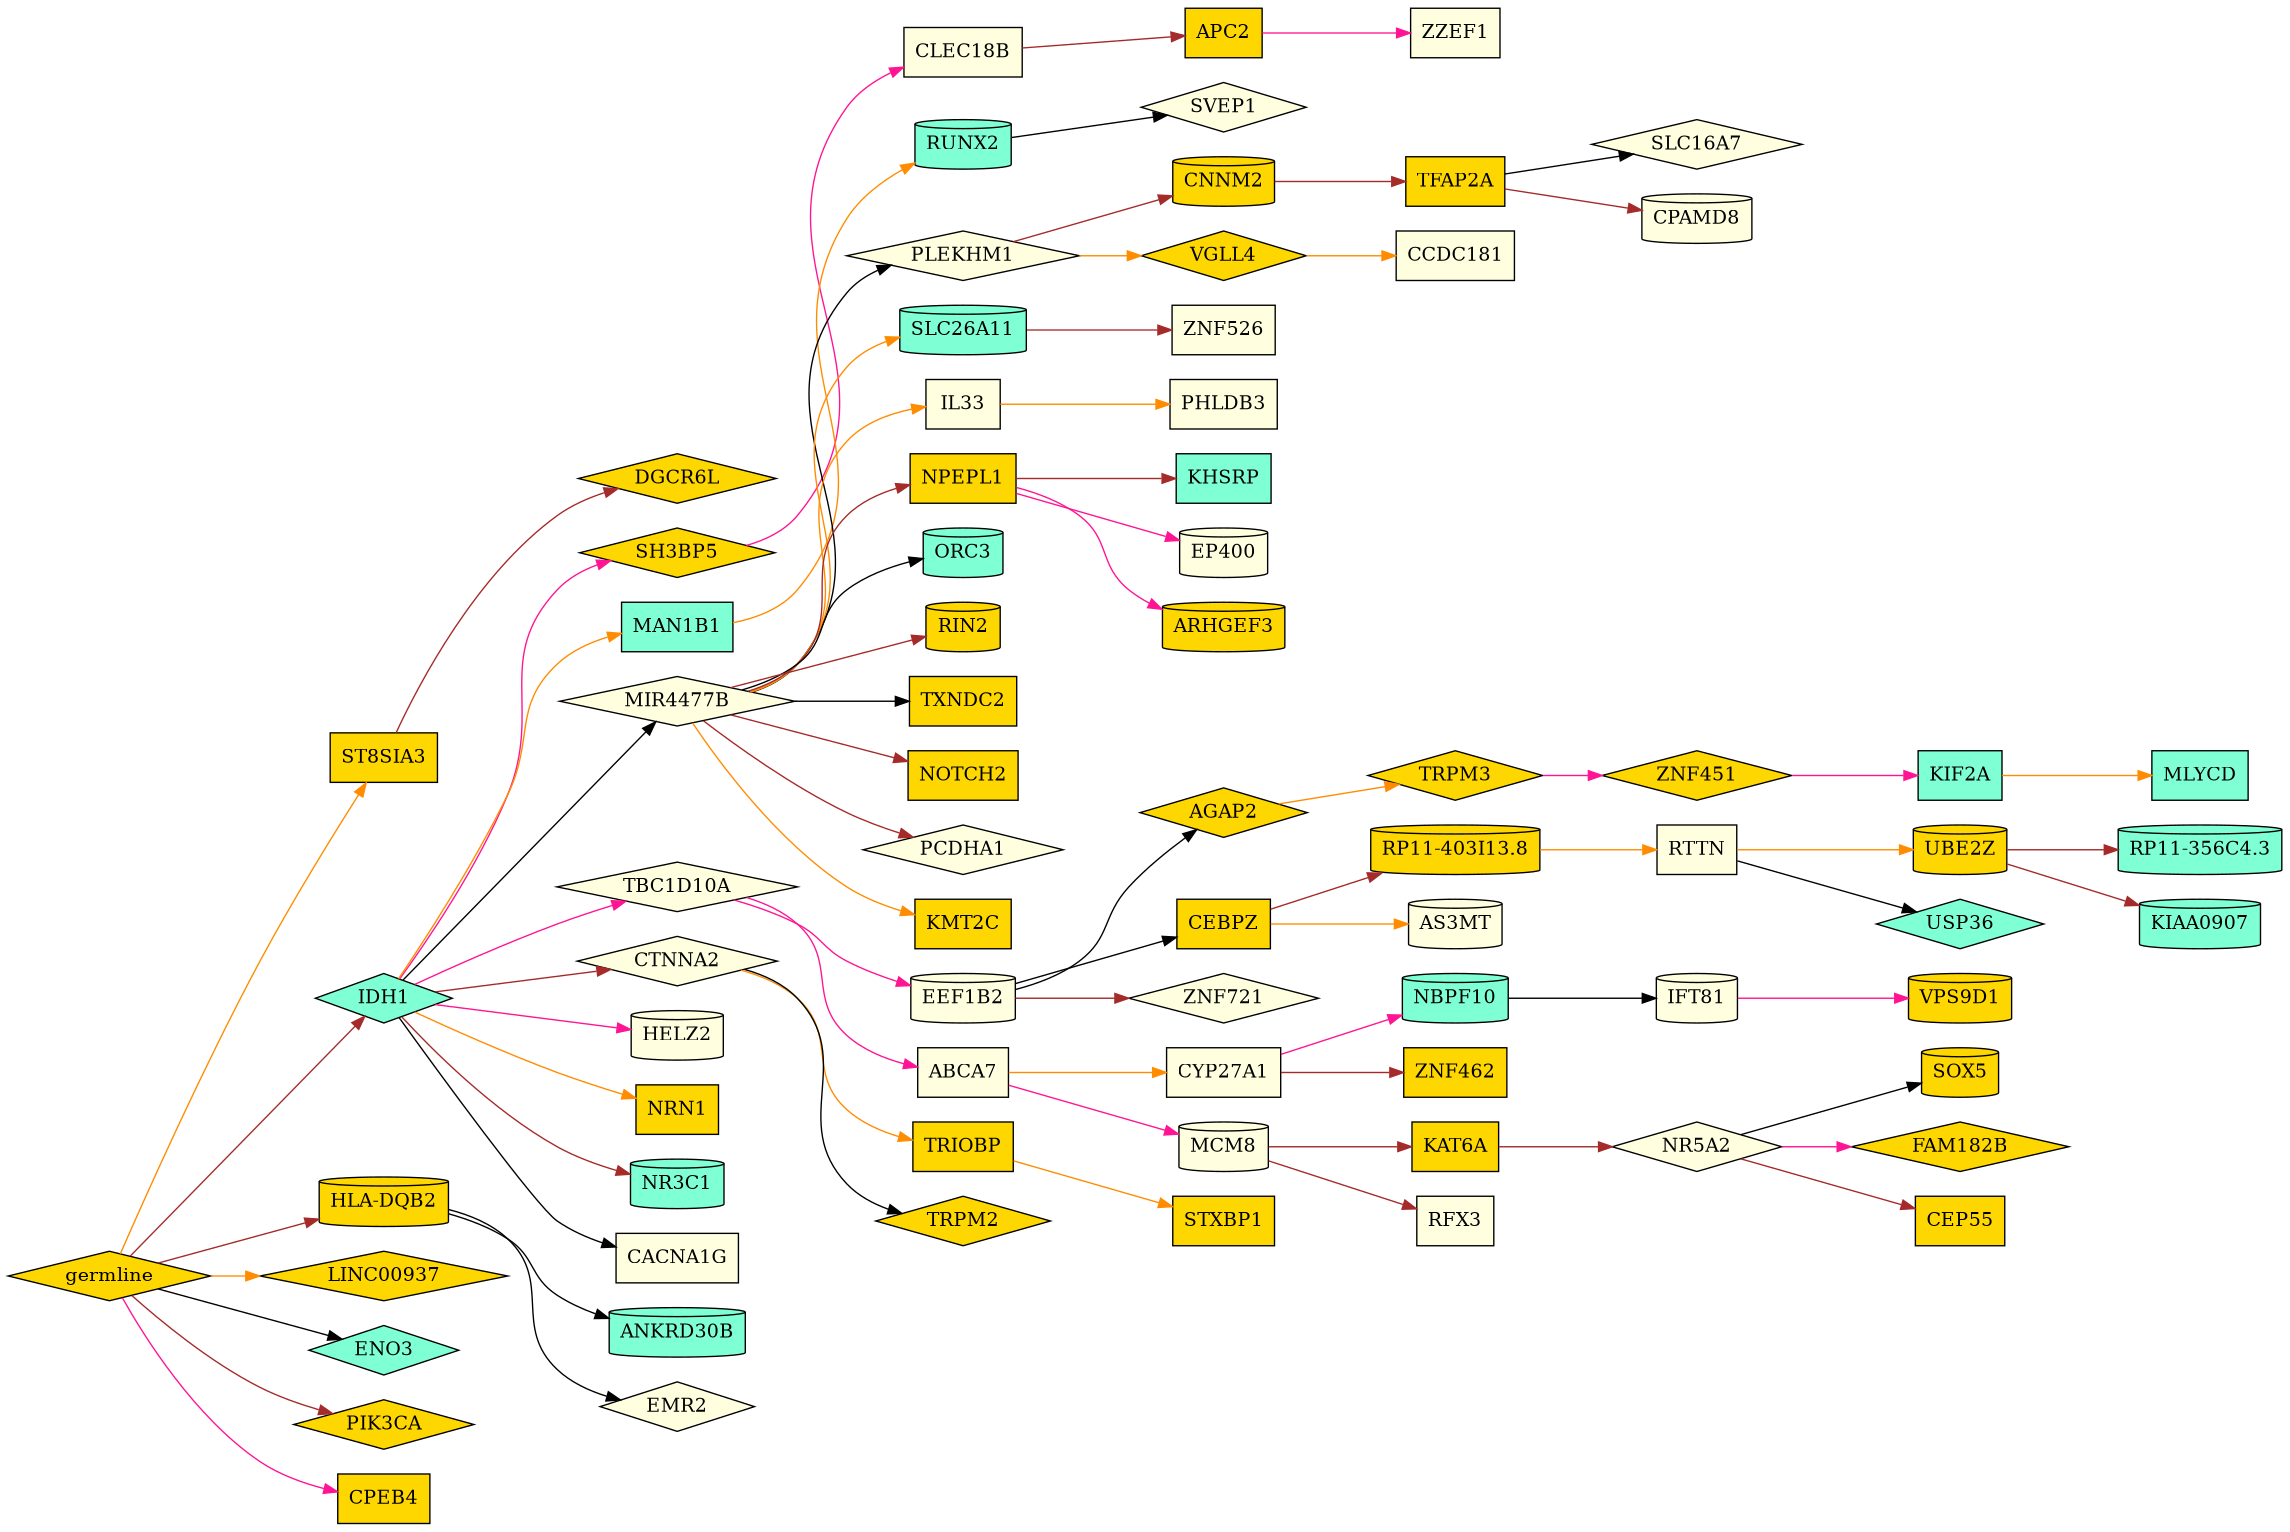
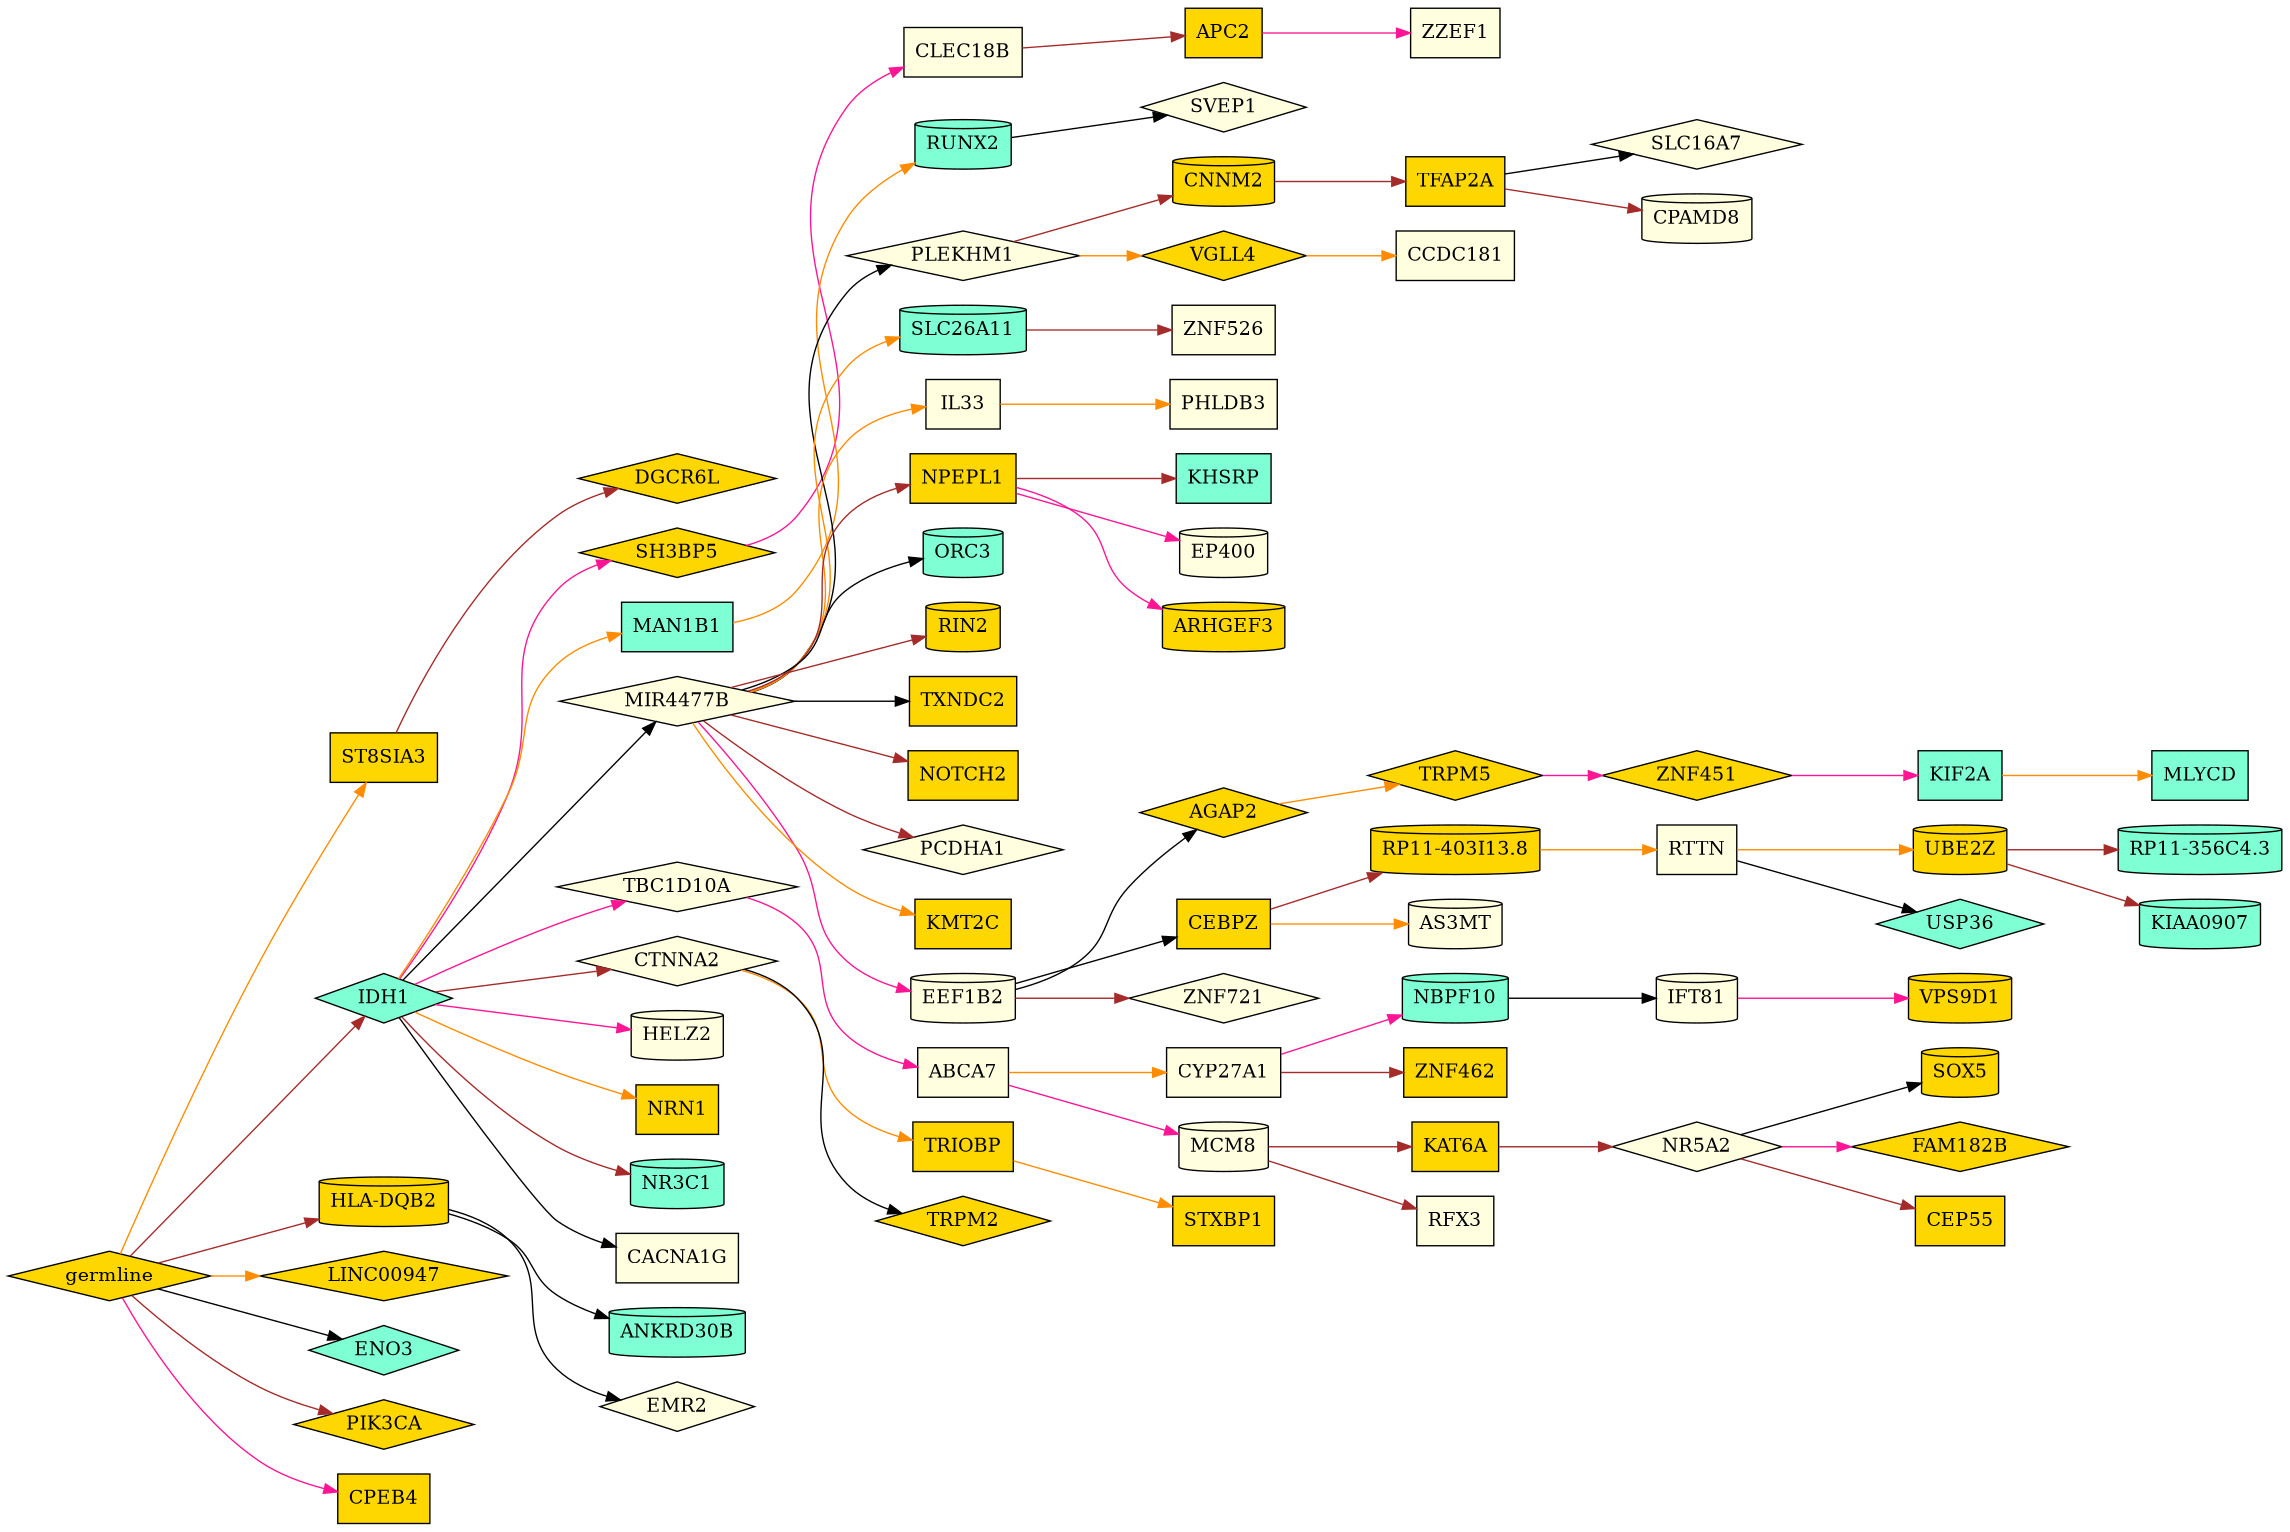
  digraph {
    rankdir=LR
    node [fillcolor=gold shape=box style=filled]
    edge [color=brown]
    n1 [label=ST8SIA3]
    n2 [label=DGCR6L shape=diamond]
    n3 [label=APC2]
    n4 [fillcolor=lightyellow label=ZZEF1]
    n5 [fillcolor=lightyellow label=CLEC18B]
    n6 [label=SH3BP5 shape=diamond]
    n7 [fillcolor=aquamarine label=RUNX2 shape=cylinder]
    n8 [fillcolor=lightyellow label=SVEP1 shape=diamond]
    n9 [fillcolor=aquamarine label=MAN1B1]
    n10 [label=TFAP2A]
    n11 [fillcolor=lightyellow label=SLC16A7 shape=diamond]
    n12 [fillcolor=lightyellow label=CPAMD8 shape=cylinder]
    n13 [label=CNNM2 shape=cylinder]
    n14 [label=VGLL4 shape=diamond]
    n15 [fillcolor=lightyellow label=CCDC181]
    n16 [fillcolor=lightyellow label=PLEKHM1 shape=diamond]
    n17 [fillcolor=aquamarine label=SLC26A11 shape=cylinder]
    n18 [fillcolor=lightyellow label=ZNF526]
    n19 [fillcolor=lightyellow label=IL33]
    n20 [fillcolor=lightyellow label=PHLDB3]
    n21 [label=NPEPL1]
    n22 [fillcolor=aquamarine label=KHSRP]
    n23 [fillcolor=lightyellow label=EP400 shape=cylinder]
    n24 [label=ARHGEF3 shape=cylinder]
    n25 [fillcolor=aquamarine label=KIF2A]
    n26 [fillcolor=aquamarine label=MLYCD]
    n27 [label=ZNF451 shape=diamond]
-   n28 [label=TRPM3 shape=diamond]
+   n28 [label=TRPM5 shape=diamond]
    n29 [label=AGAP2 shape=diamond]
    n30 [label=UBE2Z shape=cylinder]
    n31 [fillcolor=aquamarine label="RP11-356C4.3" shape=cylinder]
    n32 [fillcolor=aquamarine label=KIAA0907 shape=cylinder]
    n33 [fillcolor=lightyellow label=RTTN]
    n34 [fillcolor=aquamarine label=USP36 shape=diamond]
    n35 [label="RP11-403I13.8" shape=cylinder]
    n36 [label=CEBPZ]
    n37 [fillcolor=lightyellow label=AS3MT shape=cylinder]
    n38 [fillcolor=lightyellow label=EEF1B2 shape=cylinder]
    n39 [fillcolor=lightyellow label=ZNF721 shape=diamond]
    n40 [fillcolor=lightyellow label=MIR4477B shape=diamond]
    n41 [fillcolor=aquamarine label=ORC3 shape=cylinder]
    n42 [label=RIN2 shape=cylinder]
    n43 [label=TXNDC2]
    n44 [label=NOTCH2]
    n45 [fillcolor=lightyellow label=PCDHA1 shape=diamond]
    n46 [label=KMT2C]
    n47 [fillcolor=lightyellow label=IFT81 shape=cylinder]
    n48 [label=VPS9D1 shape=cylinder]
    n49 [fillcolor=aquamarine label=NBPF10 shape=cylinder]
    n50 [fillcolor=lightyellow label=CYP27A1]
    n51 [label=ZNF462]
    n52 [fillcolor=lightyellow label=NR5A2 shape=diamond]
    n53 [label=SOX5 shape=cylinder]
    n54 [label=FAM182B shape=diamond]
    n55 [label=CEP55]
    n56 [label=KAT6A]
    n57 [fillcolor=lightyellow label=MCM8 shape=cylinder]
    n58 [fillcolor=lightyellow label=RFX3]
    n59 [fillcolor=lightyellow label=ABCA7]
    n60 [fillcolor=lightyellow label=TBC1D10A shape=diamond]
    n61 [label=TRIOBP]
    n62 [label=STXBP1]
    n63 [fillcolor=lightyellow label=CTNNA2 shape=diamond]
    n64 [label=TRPM2 shape=diamond]
    n65 [fillcolor=aquamarine label=IDH1 shape=diamond]
    n66 [fillcolor=lightyellow label=HELZ2 shape=cylinder]
    n67 [label=NRN1]
    n68 [fillcolor=aquamarine label=NR3C1 shape=cylinder]
    n69 [fillcolor=lightyellow label=CACNA1G]
    n70 [fillcolor=aquamarine label=ANKRD30B shape=cylinder]
    n71 [label="HLA-DQB2" shape=cylinder]
    n72 [fillcolor=lightyellow label=EMR2 shape=diamond]
    n73 [label=germline shape=diamond]
-   n74 [label=LINC00937 shape=diamond]
+   n74 [label=LINC00947 shape=diamond]
    n75 [fillcolor=aquamarine label=ENO3 shape=diamond]
    n76 [label=PIK3CA shape=diamond]
    n77 [label=CPEB4]
    n1 -> n2
    n3 -> n4 [color=deeppink]
    n5 -> n3
    n6 -> n5 [color=deeppink]
    n7 -> n8 [color=black]
    n9 -> n7 [color=darkorange]
    n10 -> n11 [color=black]
    n10 -> n12
    n13 -> n10
    n14 -> n15 [color=darkorange]
    n16 -> n13
    n16 -> n14 [color=darkorange]
    n17 -> n18
    n19 -> n20 [color=darkorange]
    n21 -> n22
    n21 -> n23 [color=deeppink]
    n21 -> n24 [color=deeppink]
    n25 -> n26 [color=darkorange]
    n27 -> n25 [color=deeppink]
    n28 -> n27 [color=deeppink]
    n29 -> n28 [color=darkorange]
    n30 -> n31
    n30 -> n32
    n33 -> n30 [color=darkorange]
    n33 -> n34 [color=black]
    n35 -> n33 [color=darkorange]
    n36 -> n35
    n36 -> n37 [color=darkorange]
    n38 -> n29 [color=black]
    n38 -> n36 [color=black]
    n38 -> n39
    n40 -> n16 [color=black]
    n40 -> n17 [color=darkorange]
    n40 -> n19 [color=darkorange]
    n40 -> n21
-   n60 -> n38 [color=deeppink]
+   n40 -> n38 [color=deeppink]
    n40 -> n41 [color=black]
    n40 -> n42
    n40 -> n43 [color=black]
    n40 -> n44
    n40 -> n45
    n40 -> n46 [color=darkorange]
    n47 -> n48 [color=deeppink]
    n49 -> n47 [color=black]
    n50 -> n49 [color=deeppink]
    n50 -> n51
    n52 -> n53 [color=black]
    n52 -> n54 [color=deeppink]
    n52 -> n55
    n56 -> n52
    n57 -> n56
    n57 -> n58
    n59 -> n50 [color=darkorange]
    n59 -> n57 [color=deeppink]
    n60 -> n59 [color=deeppink]
    n61 -> n62 [color=darkorange]
    n63 -> n61 [color=darkorange]
    n63 -> n64 [color=black]
    n65 -> n6 [color=deeppink]
    n65 -> n9 [color=darkorange]
    n65 -> n40 [color=black]
    n65 -> n60 [color=deeppink]
    n65 -> n63
    n65 -> n66 [color=deeppink]
    n65 -> n67 [color=darkorange]
    n65 -> n68
    n65 -> n69 [color=black]
    n71 -> n70 [color=black]
    n71 -> n72 [color=black]
    n73 -> n1 [color=darkorange]
    n73 -> n65
    n73 -> n71
    n73 -> n74 [color=darkorange]
    n73 -> n75 [color=black]
    n73 -> n76
    n73 -> n77 [color=deeppink]
  }
